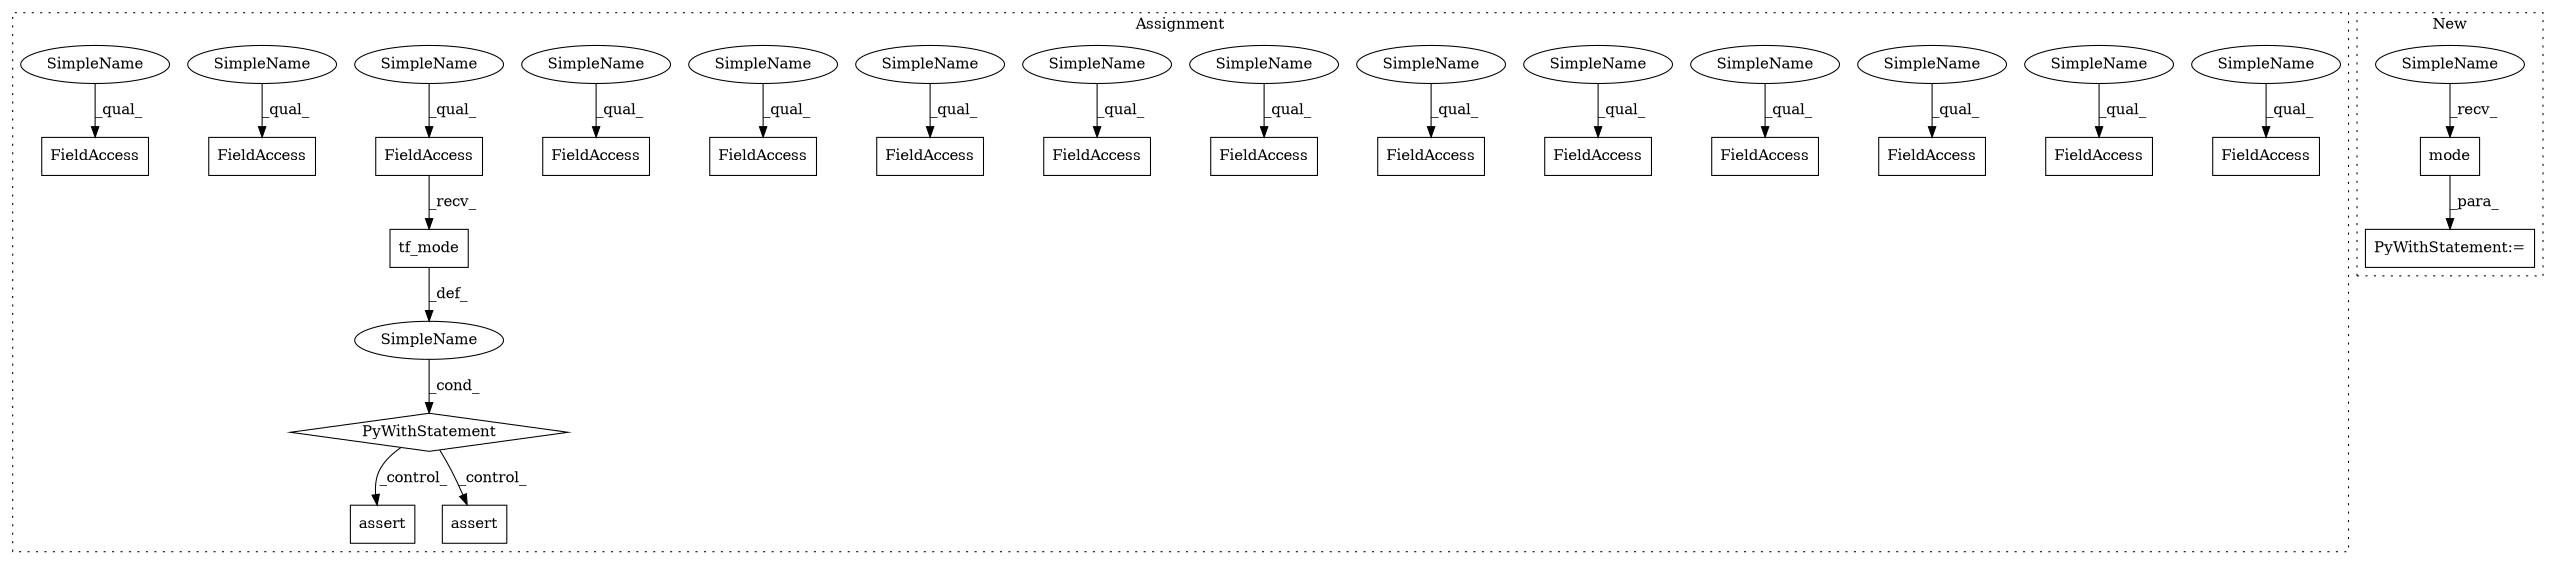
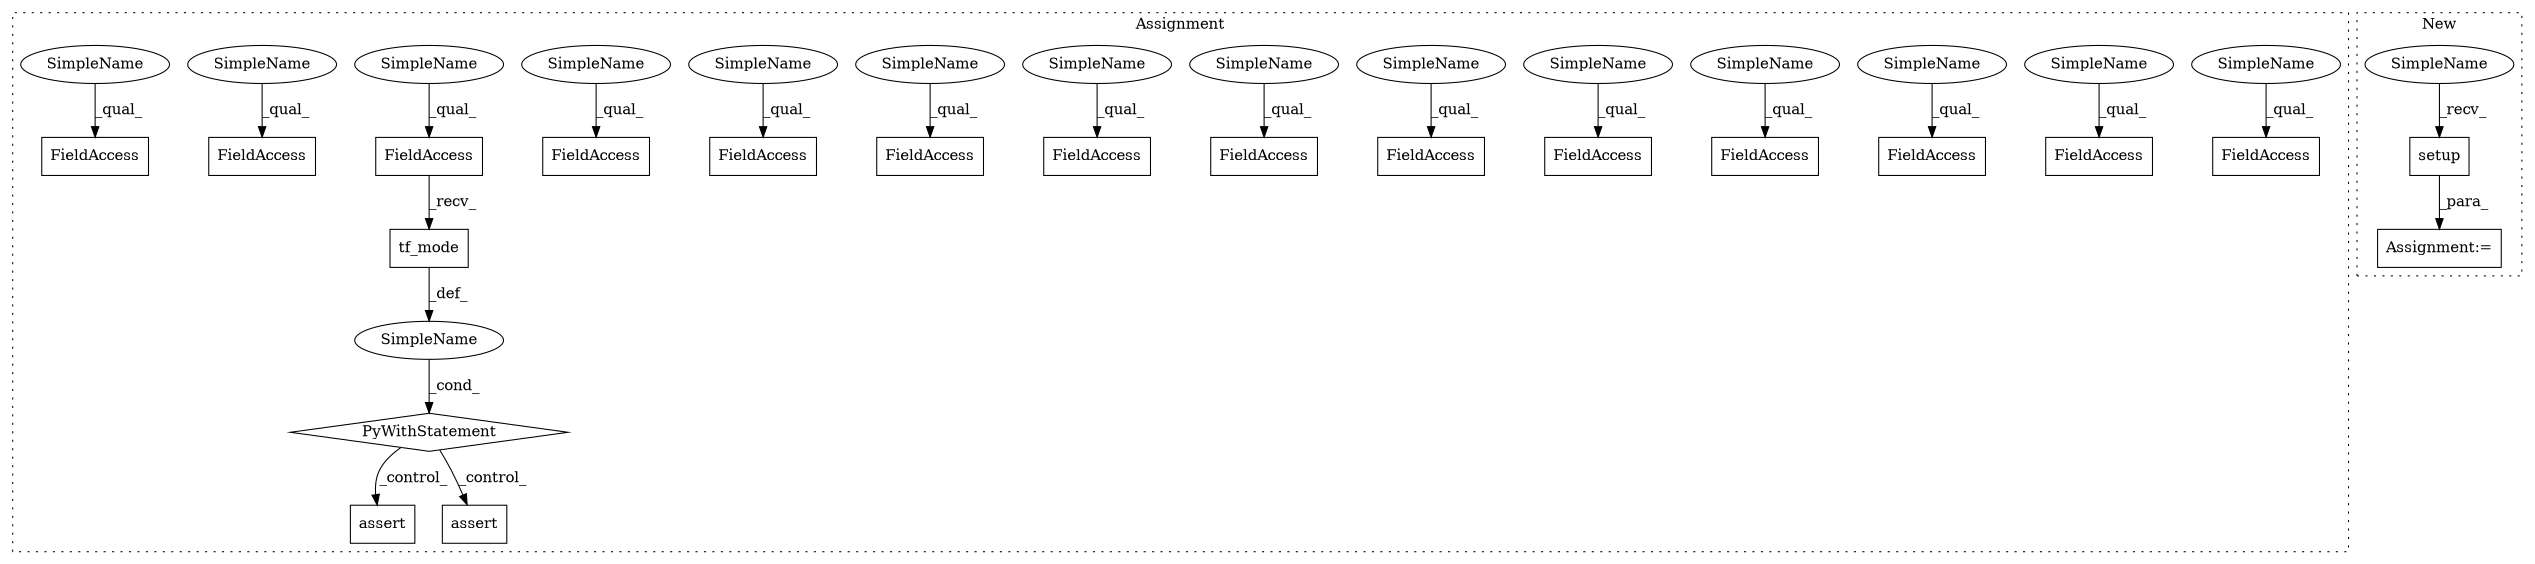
  digraph {
    node [a=42 l=4 s=1969 shape=box]
    n1 [a=104 l="10,2" label=PyWithStatement s="1959,1985" shape=diamond]
    n2 [label=SimpleName shape=ellipse l="" s=""]
    n3 [a=32 l="11,1" label=assert s="2398,2436"]
    n4 [a=32 l=9 label=tf_mode s=1976]
    n5 [a=22 l=6 label=FieldAccess]
    n6 [a=22 l=6 label=FieldAccess s=2108]
    n7 [a=22 l=15 label=FieldAccess s=2133]
    n8 [a=22 l=6 label=FieldAccess s=2101]
    n9 [a=32 l="11,1" label=assert s="2521,2558"]
    n10 [a=22 l=7 label=FieldAccess s=2093]
    n11 [a=22 l=15 label=FieldAccess s=2295]
    n12 [a=22 l=7 label=FieldAccess s=2115]
    n13 [a=22 l=9 label=FieldAccess s=2123]
    n14 [a=22 l=7 label=FieldAccess s=2255]
    n15 [a=22 l=6 label=FieldAccess s=2263]
    n16 [a=22 l=9 label=FieldAccess s=2285]
    n17 [a=22 l=14 label=FieldAccess s=2368]
    n18 [a=22 l=6 label=FieldAccess s=2270]
    n19 [a=22 l=7 label=FieldAccess s=2277]
    n20 [label=SimpleName s=2123 shape=ellipse]
    n21 [label=SimpleName s=2285 shape=ellipse]
    n22 [label=SimpleName s=2115 shape=ellipse]
    n23 [label=SimpleName s=2295 shape=ellipse]
    n24 [label=SimpleName s=2255 shape=ellipse]
    n25 [label=SimpleName s=2368 shape=ellipse]
    n26 [label=SimpleName s=2101 shape=ellipse]
    n27 [label=SimpleName s=2093 shape=ellipse]
    n28 [label=SimpleName s=2263 shape=ellipse]
    n29 [label=SimpleName s=2108 shape=ellipse]
    n30 [label=SimpleName s=2277 shape=ellipse]
    n31 [label=SimpleName shape=ellipse]
    n32 [label=SimpleName s=2270 shape=ellipse]
    n33 [label=SimpleName s=2133 shape=ellipse]
-   n34 [a=32 l=7 label=mode s=2171]
-   n35 [a=7 l=2 label="PyWithStatement:=" s=2164]
+   n34 [a=32 l=7 label=setup s=2171]
+   n35 [a=7 l=2 label="Assignment:=" s=2164]
    n36 [label=SimpleName s=2166 shape=ellipse]
    subgraph cluster_1 {
      label=Assignment
      style=dotted
      n1
      n2
      n3
      n4
      n5
      n6
      n7
      n8
      n9
      n10
      n11
      n12
      n13
      n14
      n15
      n16
      n17
      n18
      n19
      n20
      n21
      n22
      n23
      n24
      n25
      n26
      n27
      n28
      n29
      n30
      n31
      n32
      n33
    }
    subgraph cluster_2 {
      label=New
      style=dotted
      n34
      n35
      n36
    }
    n1 -> n3 [label=_control_]
    n1 -> n9 [label=_control_]
    n2 -> n1 [label=_cond_]
    n4 -> n2 [label=_def_]
    n5 -> n4 [label=_recv_]
    n20 -> n13 [label=_qual_]
    n21 -> n16 [label=_qual_]
    n22 -> n12 [label=_qual_]
    n23 -> n11 [label=_qual_]
    n24 -> n14 [label=_qual_]
    n25 -> n17 [label=_qual_]
    n26 -> n8 [label=_qual_]
    n27 -> n10 [label=_qual_]
    n28 -> n15 [label=_qual_]
    n29 -> n6 [label=_qual_]
    n30 -> n19 [label=_qual_]
    n31 -> n5 [label=_qual_]
    n32 -> n18 [label=_qual_]
    n33 -> n7 [label=_qual_]
    n34 -> n35 [label=_para_]
    n36 -> n34 [label=_recv_]
  }
